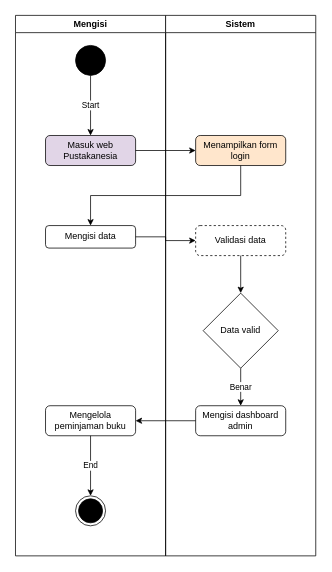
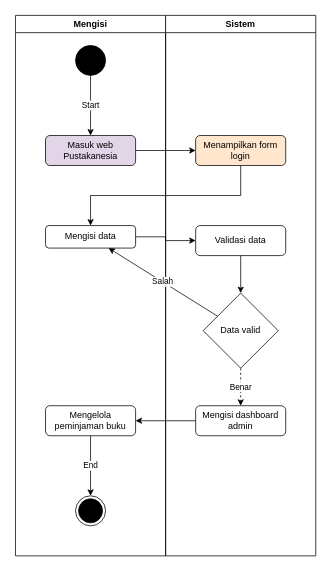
  <mxCell id="0" />
  <mxCell id="1" parent="0" />
  <mxCell id="2" value="Mengisi" style="swimlane;whiteSpace=wrap;html=1;" vertex="1" parent="1"><mxGeometry x="20" y="20" width="200" height="720" as="geometry" /></mxCell>
  <mxCell id="3" value="" style="ellipse;whiteSpace=wrap;html=1;aspect=fixed;fillColor=#000000;" vertex="1" parent="2"><mxGeometry x="80" y="40" width="40" height="40" as="geometry" /></mxCell>
  <mxCell id="4" value="Masuk web Pustakanesia" style="rounded=1;whiteSpace=wrap;html=1;fillColor=#e1d5e7;" vertex="1" parent="2"><mxGeometry x="40" y="160" width="120" height="40" as="geometry" /></mxCell>
  <mxCell id="5" value="Start" style="endArrow=classic;html=1;rounded=0;" edge="1" parent="2" source="3" target="4"><mxGeometry width="50" height="50" relative="1" as="geometry"><mxPoint x="180" y="220" as="sourcePoint" /><mxPoint x="230" y="170" as="targetPoint" /></mxGeometry></mxCell>
  <mxCell id="6" value="Mengisi data" style="rounded=1;whiteSpace=wrap;html=1;" vertex="1" parent="2"><mxGeometry x="40" y="280" width="120" height="30" as="geometry" /></mxCell>
  <mxCell id="7" value="Mengelola peminjaman buku" style="rounded=1;whiteSpace=wrap;html=1;" vertex="1" parent="2"><mxGeometry x="40" y="520" width="120" height="40" as="geometry" /></mxCell>
  <mxCell id="8" value="" style="ellipse;html=1;shape=endState;fillColor=#000000;strokeColor=#000000;" vertex="1" parent="2"><mxGeometry x="80" y="640" width="40" height="40" as="geometry" /></mxCell>
  <mxCell id="9" value="End" style="endArrow=classic;html=1;rounded=0;" edge="1" parent="2" source="7" target="8"><mxGeometry width="50" height="50" relative="1" as="geometry"><mxPoint x="110" y="460" as="sourcePoint" /><mxPoint x="160" y="410" as="targetPoint" /></mxGeometry></mxCell>
  <mxCell id="10" value="Sistem" style="swimlane;whiteSpace=wrap;html=1;" vertex="1" parent="1"><mxGeometry x="220" y="20" width="200" height="720" as="geometry" /></mxCell>
  <mxCell id="11" value="Menampilkan form login" style="rounded=1;whiteSpace=wrap;html=1;fillColor=#ffe6cc;" vertex="1" parent="10"><mxGeometry x="40" y="160" width="120" height="40" as="geometry" /></mxCell>
- <mxCell id="12" value="Validasi data" style="rounded=1;whiteSpace=wrap;html=1;dashed=1;" vertex="1" parent="10"><mxGeometry x="40" y="280" width="120" height="40" as="geometry" /></mxCell>
+ <mxCell id="12" value="Validasi data" style="rounded=1;whiteSpace=wrap;html=1;" vertex="1" parent="10"><mxGeometry x="40" y="280" width="120" height="40" as="geometry" /></mxCell>
  <mxCell id="13" value="Data valid" style="rhombus;whiteSpace=wrap;html=1;" vertex="1" parent="10"><mxGeometry x="50" y="370" width="100" height="100" as="geometry" /></mxCell>
  <mxCell id="14" value="Mengisi dashboard admin" style="rounded=1;whiteSpace=wrap;html=1;" vertex="1" parent="10"><mxGeometry x="40" y="520" width="120" height="40" as="geometry" /></mxCell>
- <mxCell id="15" value="Benar" style="endArrow=classic;html=1;rounded=0;" edge="1" parent="10" source="13" target="14"><mxGeometry width="50" height="50" relative="1" as="geometry"><mxPoint x="-110" y="480" as="sourcePoint" /><mxPoint x="-60" y="430" as="targetPoint" /></mxGeometry></mxCell>
+ <mxCell id="15" value="Benar" style="endArrow=classic;html=1;rounded=0;dashed=1;" edge="1" parent="10" source="13" target="14"><mxGeometry width="50" height="50" relative="1" as="geometry"><mxPoint x="-110" y="480" as="sourcePoint" /><mxPoint x="-60" y="430" as="targetPoint" /></mxGeometry></mxCell>
  <mxCell id="16" value="" style="endArrow=classic;html=1;rounded=0;" edge="1" parent="10" source="12" target="13"><mxGeometry width="50" height="50" relative="1" as="geometry"><mxPoint x="-110" y="420" as="sourcePoint" /><mxPoint x="-60" y="370" as="targetPoint" /></mxGeometry></mxCell>
  <mxCell id="17" value="" style="endArrow=classic;html=1;rounded=0;" edge="1" parent="1" source="4" target="11"><mxGeometry width="50" height="50" relative="1" as="geometry"><mxPoint x="130" y="310" as="sourcePoint" /><mxPoint x="180" y="260" as="targetPoint" /></mxGeometry></mxCell>
  <mxCell id="18" value="" style="endArrow=classic;html=1;rounded=0;edgeStyle=orthogonalEdgeStyle;" edge="1" parent="1" source="11" target="6"><mxGeometry width="50" height="50" relative="1" as="geometry"><mxPoint x="200" y="280" as="sourcePoint" /><mxPoint x="250" y="230" as="targetPoint" /><Array as="points"><mxPoint x="320" y="260" /><mxPoint x="120" y="260" /></Array></mxGeometry></mxCell>
  <mxCell id="19" value="" style="endArrow=classic;html=1;rounded=0;edgeStyle=orthogonalEdgeStyle;" edge="1" parent="1" source="6" target="12"><mxGeometry width="50" height="50" relative="1" as="geometry"><mxPoint x="200" y="280" as="sourcePoint" /><mxPoint x="280" y="320" as="targetPoint" /><Array as="points" /></mxGeometry></mxCell>
+ <mxCell id="20" value="Salah" style="endArrow=classic;html=1;rounded=0;" edge="1" parent="1" source="13" target="6"><mxGeometry width="50" height="50" relative="1" as="geometry"><mxPoint x="110" y="500" as="sourcePoint" /><mxPoint x="160" y="450" as="targetPoint" /></mxGeometry></mxCell>
  <mxCell id="21" value="" style="endArrow=classic;html=1;rounded=0;" edge="1" parent="1" source="14" target="7"><mxGeometry width="50" height="50" relative="1" as="geometry"><mxPoint x="230" y="560" as="sourcePoint" /><mxPoint x="280" y="510" as="targetPoint" /></mxGeometry></mxCell>
